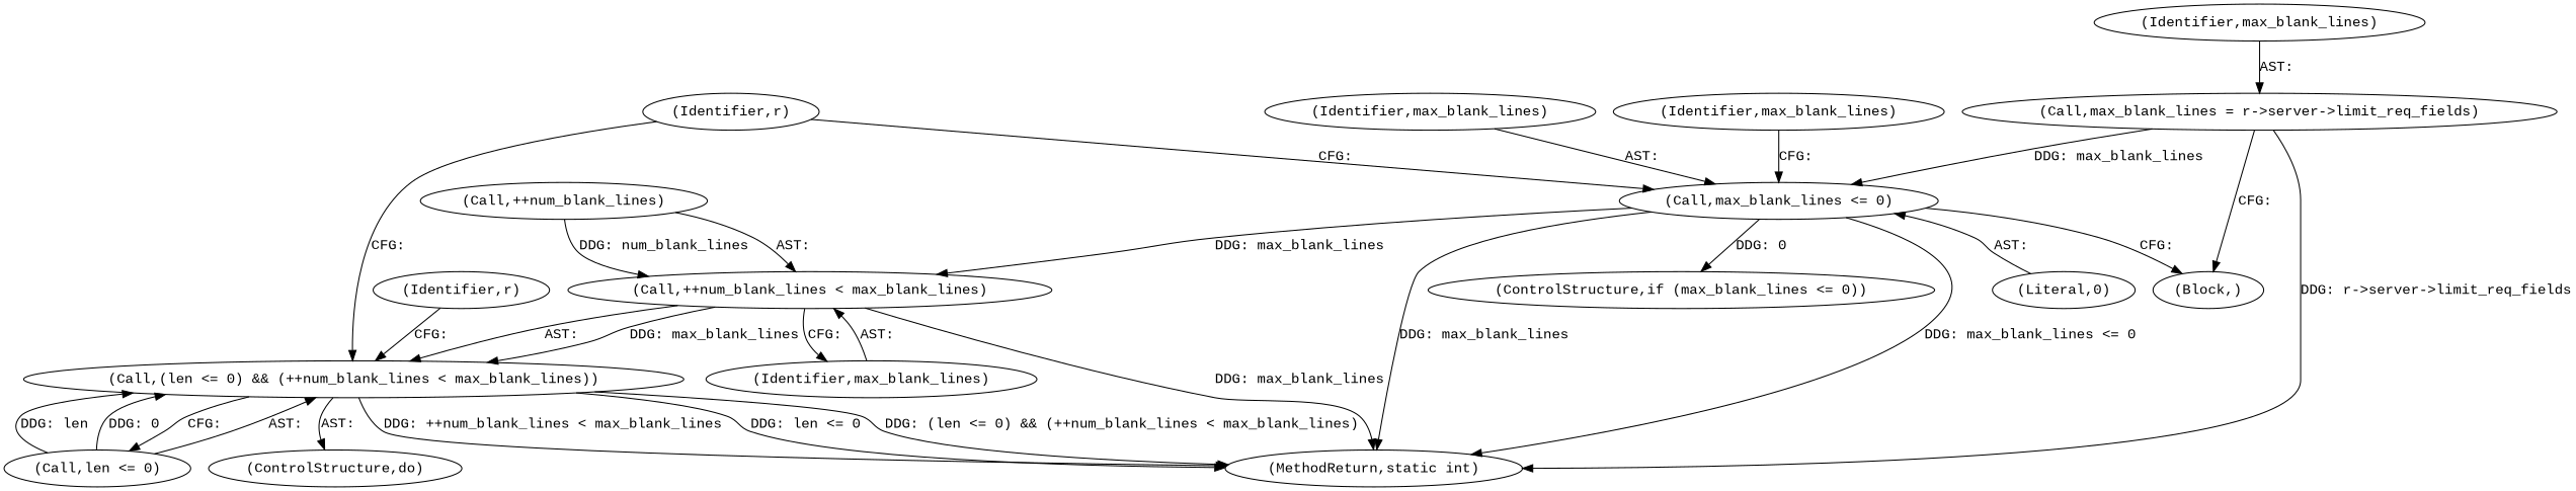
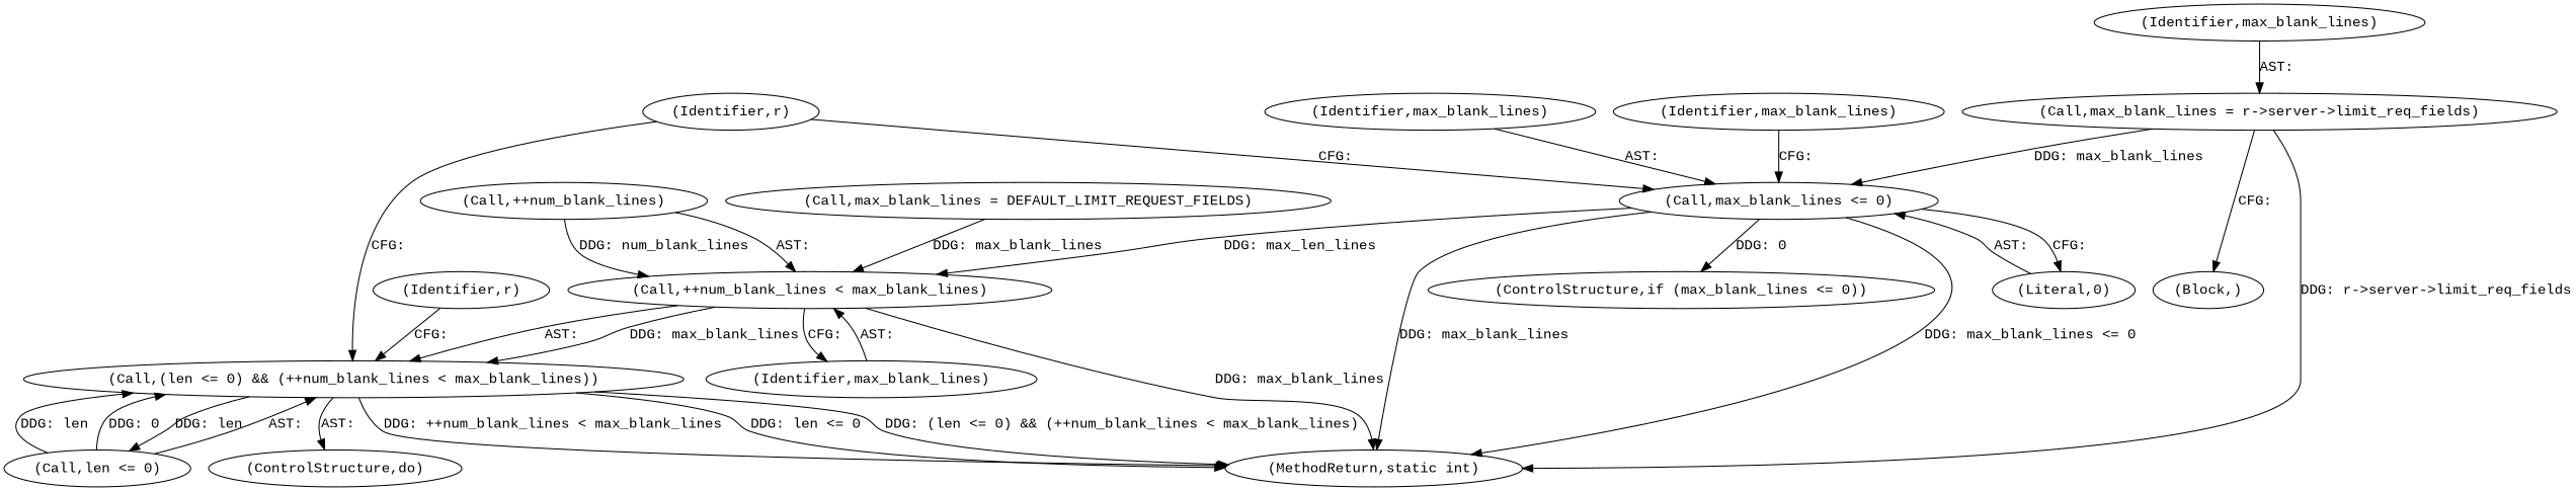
  digraph {
    fontname="Liberation Mono"
    node [fontname="Liberation Mono"]
    edge [fontname="Liberation Mono"]
    n1 [label="(Call,max_blank_lines = r->server->limit_req_fields)"]
    n2 [label="(Call,max_blank_lines <= 0)"]
    n3 [label="(MethodReturn,static int)"]
    n4 [label="(Block,)"]
    n5 [label="(Call,++num_blank_lines < max_blank_lines)"]
    n6 [label="(Literal,0)"]
    n7 [label="(ControlStructure,if (max_blank_lines <= 0))"]
    n8 [label="(Call,(len <= 0) && (++num_blank_lines < max_blank_lines))"]
    n9 [label="(Identifier,max_blank_lines)"]
    n10 [label="(Call,len <= 0)"]
    n11 [label="(ControlStructure,do)"]
    n12 [label="(Identifier,r)"]
+   n13 [label="(Call,max_blank_lines = DEFAULT_LIMIT_REQUEST_FIELDS)"]
    n14 [label="(Identifier,max_blank_lines)"]
    n15 [label="(Identifier,max_blank_lines)"]
    n16 [label="(Call,++num_blank_lines)"]
    n17 [label="(Identifier,r)"]
    n18 [label="(Identifier,max_blank_lines)"]
    n1 -> n2 [label="DDG: max_blank_lines"]
    n1 -> n3 [label="DDG: r->server->limit_req_fields"]
    n1 -> n4 [label="CFG: "]
    n2 -> n3 [label="DDG: max_blank_lines"]
    n2 -> n3 [label="DDG: max_blank_lines <= 0"]
-   n2 -> n5 [label="DDG: max_blank_lines"]
-   n2 -> n4 [label="CFG: "]
+   n2 -> n5 [label="DDG: max_len_lines"]
+   n2 -> n6 [label="CFG: "]
    n2 -> n7 [label="DDG: 0"]
    n5 -> n3 [label="DDG: max_blank_lines"]
    n5 -> n8 [label="AST: "]
    n5 -> n8 [label="DDG: max_blank_lines"]
    n5 -> n9 [label="CFG: "]
    n6 -> n2 [label="AST: "]
    n8 -> n3 [label="DDG: len <= 0"]
    n8 -> n3 [label="DDG: (len <= 0) && (++num_blank_lines < max_blank_lines)"]
    n8 -> n3 [label="DDG: ++num_blank_lines < max_blank_lines"]
-   n8 -> n10 [label="CFG: "]
+   n8 -> n10 [label="DDG: len"]
    n8 -> n11 [label="AST: "]
    n9 -> n5 [label="AST: "]
    n10 -> n8 [label="AST: "]
    n10 -> n8 [label="DDG: len"]
    n10 -> n8 [label="DDG: 0"]
    n12 -> n2 [label="CFG: "]
    n12 -> n8 [label="CFG: "]
+   n13 -> n5 [label="DDG: max_blank_lines"]
    n14 -> n1 [label="AST: "]
    n15 -> n2 [label="AST: "]
    n16 -> n5 [label="AST: "]
    n16 -> n5 [label="DDG: num_blank_lines"]
    n17 -> n8 [label="CFG: "]
    n18 -> n2 [label="CFG: "]
  }
